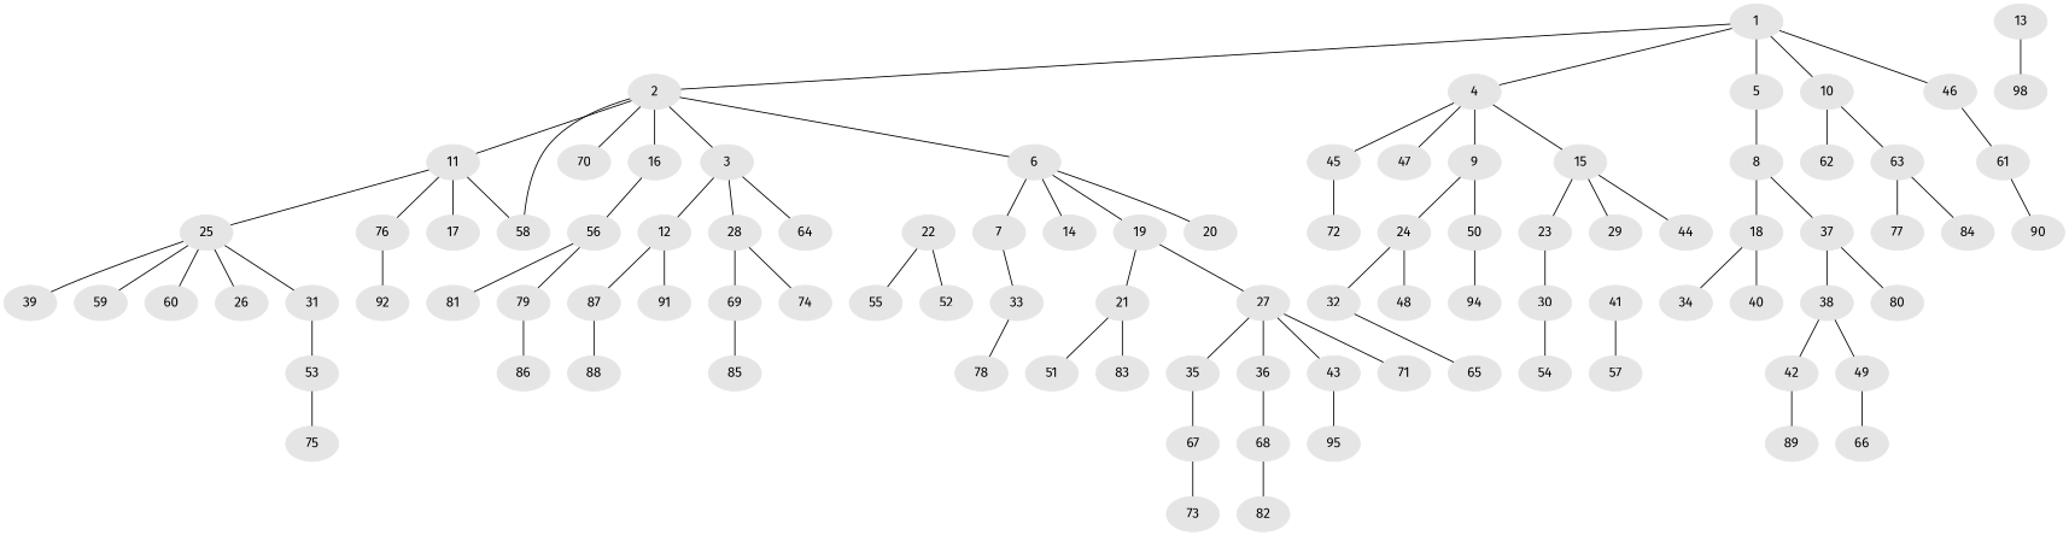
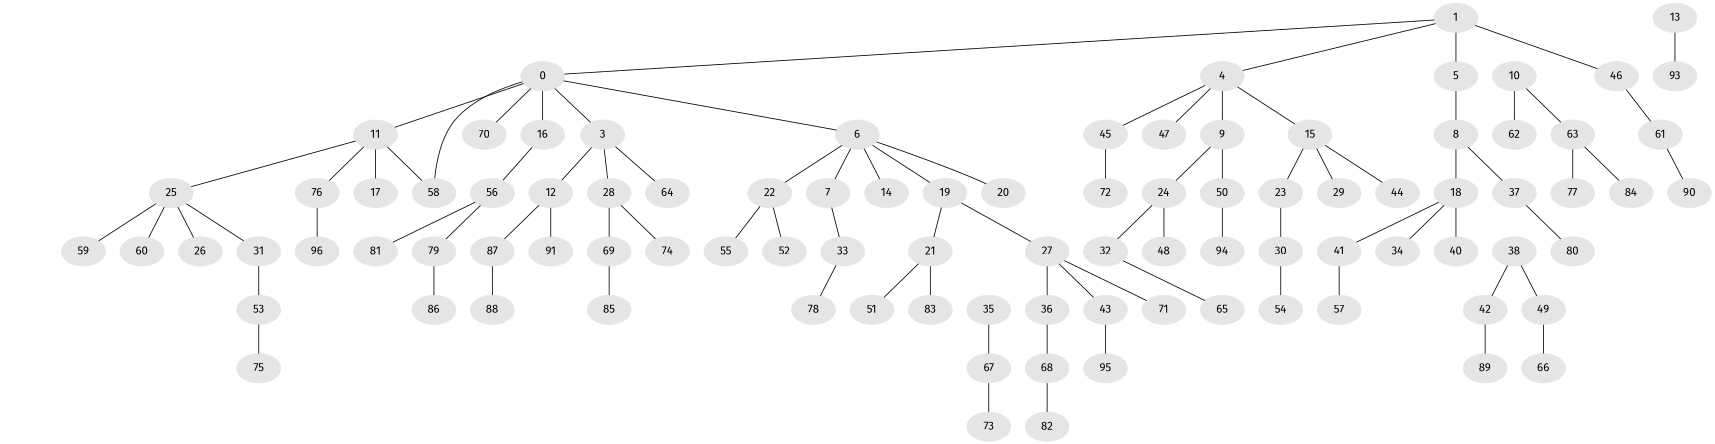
  graph {
    fontname="Fira Sans"
    node [color=gray90 fontname="Fira Sans" style=filled]
    edge [fontname="Fira Sans"]
    1
-   2
+   2 [label=0]
    4
    5
    10
    46
    3
    6
    11
    16
    70
    58
    9
    15
    45
    47
    8
    62
    63
    61
    12
    28
    64
    7
    14
    19
    20
    22
    17
    25
    76
    13
-   93 [label=98]
+   93
    56
    87
    91
    69
    74
    24
    50
    23
    29
    44
    72
    18
    37
    33
    21
    27
    52
    55
    78
    34
    40
    41
    38
    80
    32
    48
    94
    77
    84
    26
    31
-   39
    59
    60
-   92
+   92 [label=96]
    88
    30
    79
    81
    57
    51
    83
    35
    36
    43
    71
    54
    65
    53
    67
    68
    95
    85
    75
    73
    82
    42
    49
    89
    66
    90
    86
    1 -- 2
    1 -- 4
    1 -- 5
-   1 -- 10
    1 -- 46
    2 -- 3
    2 -- 6
    2 -- 11
    2 -- 16
    2 -- 70
    2 -- 58
    4 -- 9
    4 -- 15
    4 -- 45
    4 -- 47
    5 -- 8
    10 -- 62
    10 -- 63
    46 -- 61
    3 -- 12
    3 -- 28
    3 -- 64
    6 -- 7
    6 -- 14
    6 -- 19
    6 -- 20
+   6 -- 22
    11 -- 58
    11 -- 17
    11 -- 25
    11 -- 76
    16 -- 56
    9 -- 24
    9 -- 50
    15 -- 23
    15 -- 29
    15 -- 44
    45 -- 72
    8 -- 18
    8 -- 37
    63 -- 77
    63 -- 84
    61 -- 90
    12 -- 87
    12 -- 91
    28 -- 69
    28 -- 74
    7 -- 33
    19 -- 21
    19 -- 27
    22 -- 52
    22 -- 55
    25 -- 26
    25 -- 31
-   25 -- 39
    25 -- 59
    25 -- 60
    76 -- 92
    13 -- 93
    56 -- 79
    56 -- 81
    87 -- 88
    69 -- 85
    24 -- 32
    24 -- 48
    50 -- 94
    23 -- 30
    18 -- 34
    18 -- 40
-   37 -- 38
+   18 -- 41
    37 -- 80
    33 -- 78
    21 -- 51
    21 -- 83
-   27 -- 35
    27 -- 36
    27 -- 43
    27 -- 71
    41 -- 57
    38 -- 42
    38 -- 49
    32 -- 65
    31 -- 53
    30 -- 54
    79 -- 86
    35 -- 67
    36 -- 68
    43 -- 95
    53 -- 75
    67 -- 73
    68 -- 82
    42 -- 89
    49 -- 66
  }
